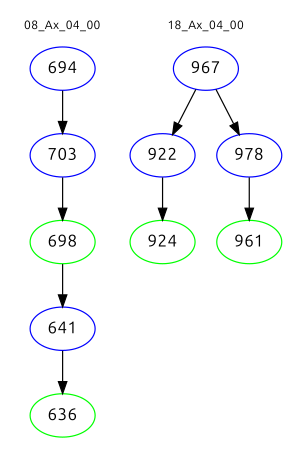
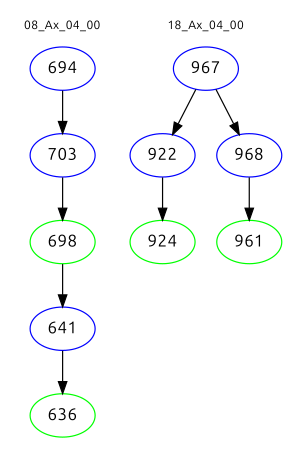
  digraph {
    fontname=Ubuntu
    node [color=blue fontname=Ubuntu]
    edge [color=black fontname=Ubuntu]
    n1 [label=694]
    n2 [label=641]
    n3 [label=703]
    n4 [color=green label=636]
    n5 [color=green label=698]
    n6 [label=967]
    n7 [label=922]
-   n8 [label=978]
+   n8 [label=968]
    n9 [color=green label=924]
    n10 [color=green label=961]
    subgraph cluster_1 {
      color=white
      fontsize=10
      label="08_Ax_04_00"
      n1
      n2
      n3
      n4
      n5
    }
    subgraph cluster_2 {
      color=white
      fontsize=10
      label="18_Ax_04_00"
      n6
      n7
      n8
      n9
      n10
    }
    n1 -> n3
    n2 -> n4
    n3 -> n5
    n5 -> n2
    n6 -> n7
    n6 -> n8
    n7 -> n9
    n8 -> n10
  }
